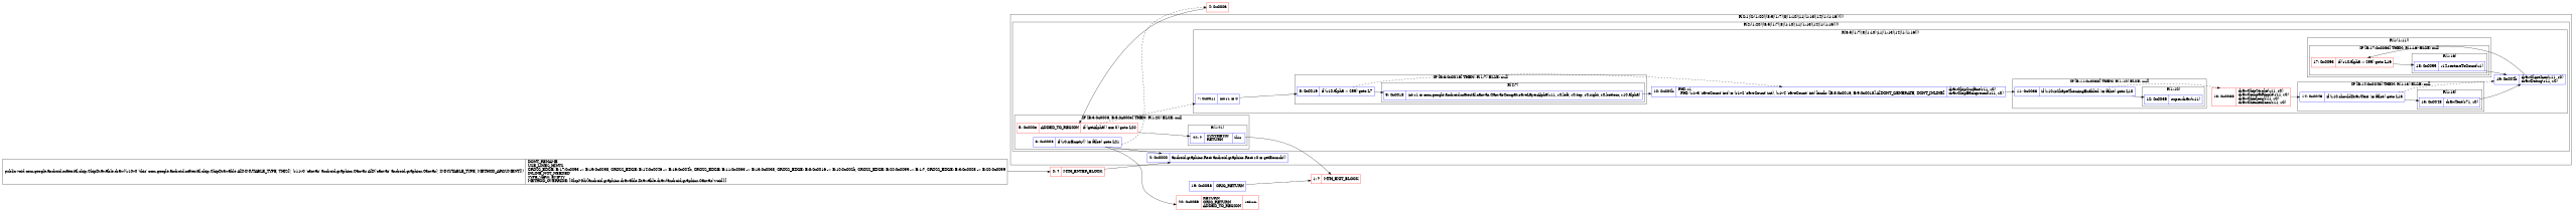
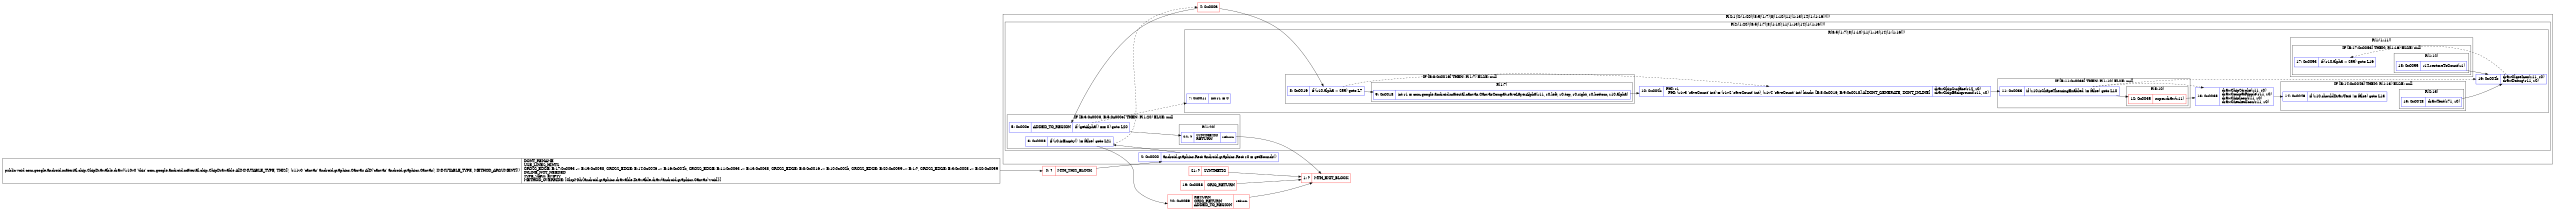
  digraph {
    rankdir=LR
    node [color=blue shape=record]
-   n1 [label="{22\:\ ?|SYNTHETIC\lRETURN\l|this\l}"]
+   n1 [label="{22\:\ ?|SYNTHETIC\lRETURN\l|return\l}"]
    n2 [label="{3\:\ 0x0008|if (r0.isEmpty() != false) goto L21\l}"]
-   n3 [color=red label="{5\:\ 0x000e|ADDED_TO_REGION\l|if (getAlpha() == 0) goto L20\l}"]
+   n3 [label="{5\:\ 0x000e|ADDED_TO_REGION\l|if (getAlpha() == 0) goto L20\l}"]
    n4 [label="{9\:\ 0x0018|int r1 = com.google.android.material.canvas.CanvasCompat.saveLayerAlpha(r11, r0.left, r0.top, r0.right, r0.bottom, r10.alpha)\l}"]
    n5 [label="{8\:\ 0x0016|if (r10.alpha \< 255) goto L7\l}"]
-   n6 [label="{12\:\ 0x0035|super.draw(r11)\l}"]
+   n6 [color=red label="{12\:\ 0x0035|super.draw(r11)\l}"]
    n7 [label="{11\:\ 0x0033|if (r10.isShapeThemingEnabled != false) goto L10\l}"]
    n8 [label="{15\:\ 0x0048|drawText(r71, r0)\l}"]
    n9 [label="{14\:\ 0x0046|if (r10.shouldDrawText != false) goto L13\l}"]
    n10 [label="{18\:\ 0x0055|r14.restoreToCount(r1)\l}"]
-   n11 [color=red label="{17\:\ 0x0053|if (r10.alpha \< 255) goto L16\l}"]
+   n11 [label="{17\:\ 0x0053|if (r10.alpha \< 255) goto L16\l}"]
    n12 [label="{7\:\ 0x0011|int r1 = 0\l}"]
-   n13 [label="{10\:\ 0x002b|PHI: r1 \l  PHI: (r1v3 'saveCount' int) = (r1v2 'saveCount' int), (r1v4 'saveCount' int) binds: [B:8:0x0016, B:9:0x0018] A[DONT_GENERATE, DONT_INLINE]\l|drawChipSurface(r11, r0)\ldrawChipBackground(r11, r0)\l}"]
-   n14 [color=red label="{13\:\ 0x0038|drawChipStroke(r11, r0)\ldrawCompatRipple(r11, r0)\ldrawChipIcon(r11, r0)\ldrawCheckedIcon(r11, r0)\l}"]
+   n13 [label="{10\:\ 0x002b|PHI: r1 \l  PHI: (r1v3 'saveCount' int) = (r1v2 'saveCount' int), (r1v4 'saveCount' int) binds: [B:8:0x0016, B:9:0x0018] A[DONT_GENERATE, DONT_INLINE]\l|drawChipSurface(r12, r0)\ldrawChipBackground(r11, r0)\l}"]
+   n14 [label="{13\:\ 0x0038|drawChipStroke(r11, r0)\ldrawCompatRipple(r11, r0)\ldrawChipIcon(r11, r0)\ldrawCheckedIcon(r11, r0)\l}"]
    n15 [label="{16\:\ 0x004b|drawCloseIcon(r11, r0)\ldrawDebug(r11, r0)\l}"]
    n16 [label="{2\:\ 0x0000|android.graphics.Rect android.graphics.Rect r0 = getBounds()\l}"]
    n17 [color=red label="{1\:\ ?|MTH_EXIT_BLOCK\l}"]
    n18 [color=red label="{4\:\ 0x000a}"]
    n19 [color=red label="{20\:\ 0x0059|RETURN\lORIG_RETURN\lADDED_TO_REGION\l|return\l}"]
-   n21 [label="{19\:\ 0x0058|ORIG_RETURN\l}"]
-   n22 [color=red label="{0\:\ ?|MTH_ENTER_BLOCK\l}"]
+   n20 [color=red label="{21\:\ ?|SYNTHETIC\l}"]
+   n21 [color=red label="{19\:\ 0x0058|ORIG_RETURN\l}"]
+   n22 [color=red label="{0\:\ ?|MTH_THIS_BLOCK\l}"]
    n23 [label="{public void com.google.android.material.chip.ChipDrawable.draw((r10v0 'this' com.google.android.material.chip.ChipDrawable A[IMMUTABLE_TYPE, THIS]), (r11v0 'canvas' android.graphics.Canvas A[D('canvas' android.graphics.Canvas), IMMUTABLE_TYPE, METHOD_ARGUMENT]))  | DONT_RENAME\lUSE_LINES_HINTS\lCROSS_EDGE: B:17:0x0053 \-\> B:19:0x0058, CROSS_EDGE: B:14:0x0046 \-\> B:16:0x004b, CROSS_EDGE: B:11:0x0033 \-\> B:13:0x0038, CROSS_EDGE: B:8:0x0016 \-\> B:10:0x002b, CROSS_EDGE: B:20:0x0059 \-\> B:1:?, CROSS_EDGE: B:3:0x0008 \-\> B:20:0x0059\lINLINE_NOT_NEEDED\lTYPE_VARS: EMPTY\lMETHOD_OVERRIDE: [ClspMth\{android.graphics.drawable.Drawable.draw(android.graphics.Canvas):void\}]\l}" color=""]
    subgraph cluster_1 {
      label="R(2:1|(2:(1:20)|(8:5|(1:7)|8|(1:10)|11|(1:13)|14|(1:(1:16)))))"
      n16
      subgraph cluster_2 {
        label="R(2:(1:20)|(8:5|(1:7)|8|(1:10)|11|(1:13)|14|(1:(1:16))))"
        subgraph cluster_3 {
          label="IF [B:3:0x0008, B:5:0x000e] THEN: R(1:20) ELSE: null"
          n2
          n3
          subgraph cluster_4 {
-           label="R(1:21)"
+           label="R(1:20)"
            n1
          }
        }
        subgraph cluster_5 {
          label="R(8:5|(1:7)|8|(1:10)|11|(1:13)|14|(1:(1:16)))"
          n12
          n13
          n14
          n15
          subgraph cluster_6 {
            label="IF [B:8:0x0016] THEN: R(1:7) ELSE: null"
            n5
            subgraph cluster_7 {
-             label="R(4:7)"
+             label="R(1:7)"
              n4
            }
          }
          subgraph cluster_8 {
            label="IF [B:11:0x0033] THEN: R(1:10) ELSE: null"
            n7
            subgraph cluster_9 {
-             label="R(1:10)"
+             label="R(5:10)"
              n6
            }
          }
          subgraph cluster_10 {
            label="IF [B:14:0x0046] THEN: R(1:13) ELSE: null"
            n9
            subgraph cluster_11 {
-             label="R(1:13)"
+             label="R(2:13)"
              n8
            }
          }
          subgraph cluster_12 {
            label="R(1:(1:11))"
            subgraph cluster_13 {
              label="IF [B:17:0x0053] THEN: R(1:16) ELSE: null"
              n11
              subgraph cluster_14 {
-               label="R(1:16)"
+               label="R(1:12)"
                n10
              }
            }
          }
        }
      }
    }
    n1 -> n17
    n2 -> n18 [style=dashed]
    n2 -> n19
    n3 -> n1
    n3 -> n12 [style=dashed]
    n4 -> n13
    n5 -> n4
    n5 -> n13 [style=dashed]
+   n6 -> n14
    n7 -> n6
    n7 -> n14 [style=dashed]
    n8 -> n15
-   n9 -> n8
-   n9 -> n15 [style=dashed]
+   n7 -> n15 [style=dashed]
    n10 -> n15
-   n11 -> n10
-   n12 -> n5
+   n18 -> n5
    n13 -> n7
    n14 -> n9
-   n15 -> n11
-   n2 -> n16
+   n15 -> n11 [style=dashed]
+   n16 -> n2
    n18 -> n3
+   n19 -> n17
+   n20 -> n17
    n21 -> n17
    n22 -> n16
    n23 -> n22
  }
